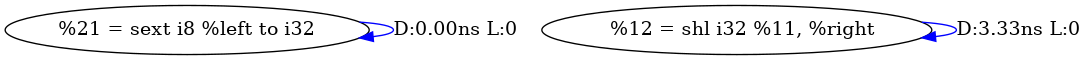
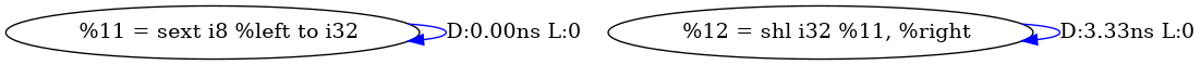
  digraph {
    edge [color=blue]
-   n1 [label="%21 = sext i8 %left to i32"]
+   n1 [label="  %11 = sext i8 %left to i32"]
    n2 [label="  %12 = shl i32 %11, %right"]
    n1 -> n1 [label="D:0.00ns L:0"]
    n2 -> n2 [label="D:3.33ns L:0"]
  }
